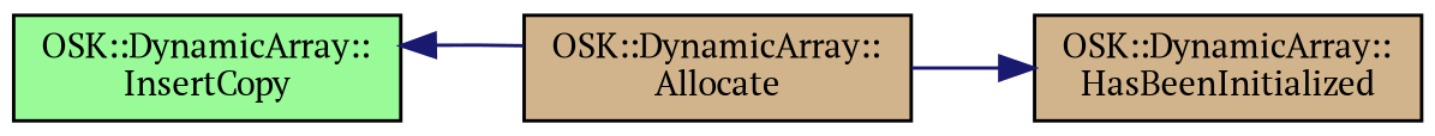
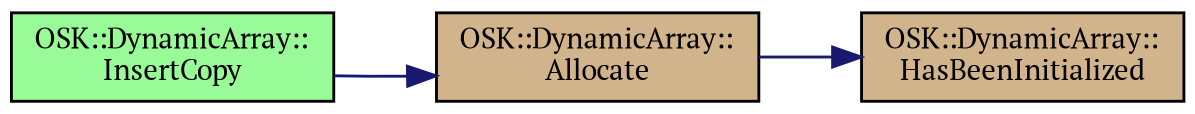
  digraph {
    fontname="PT Serif"
    rankdir=LR
    node [color=black fillcolor=tan fontname="PT Serif" fontsize=10 shape=record style=filled]
    edge [color=midnightblue fontname="PT Serif" fontsize=10 labelfontname=Helvetica labelfontsize=10 style=solid]
    n1 [fillcolor=palegreen fontcolor=black height=0.2 label="OSK::DynamicArray::\lInsertCopy" width=0.4]
    n2 [height=0.2 label="OSK::DynamicArray::\lAllocate" width=0.4]
    n3 [height=0.2 label="OSK::DynamicArray::\lHasBeenInitialized" width=0.4]
-   n2 -> n1
+   n1 -> n2
    n2 -> n3
  }
